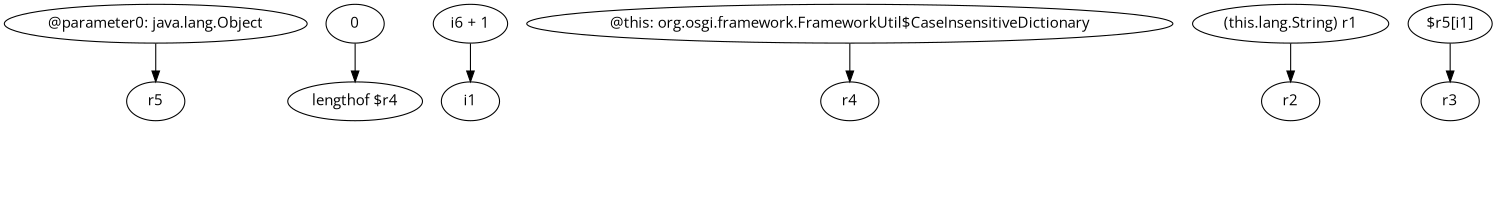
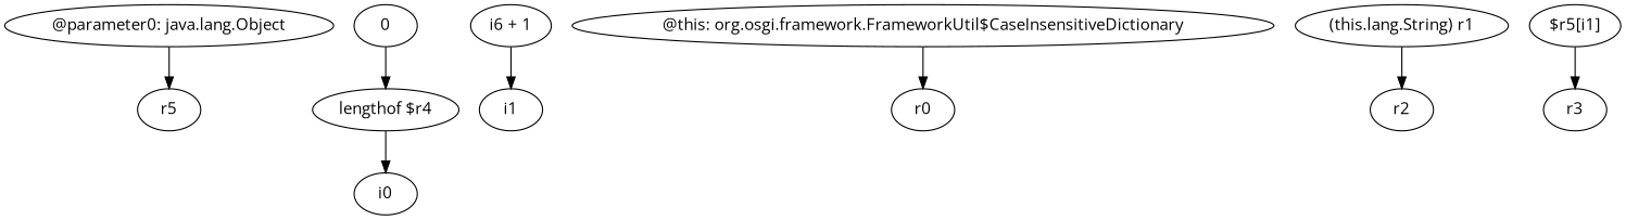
  digraph {
    fontname="Open Sans"
    node [fontname="Open Sans"]
    edge [fontname="Open Sans"]
    n1 [label="@parameter0: java.lang.Object"]
    n2 [label=r5]
    n3 [label=0]
    n4 [label="lengthof $r4"]
    n5 [label=i1]
+   n6 [label=i0]
    n7 [label="@this: org.osgi.framework.FrameworkUtil$CaseInsensitiveDictionary"]
-   n8 [label=r4]
+   n8 [label=r0]
    n9 [label="i6 + 1"]
    n10 [label="(this.lang.String) r1"]
    n11 [label=r2]
    n12 [label="$r5[i1]"]
    n13 [label=r3]
    n1 -> n2
    n3 -> n4
+   n4 -> n6
    n7 -> n8
    n9 -> n5
    n10 -> n11
    n12 -> n13
  }
